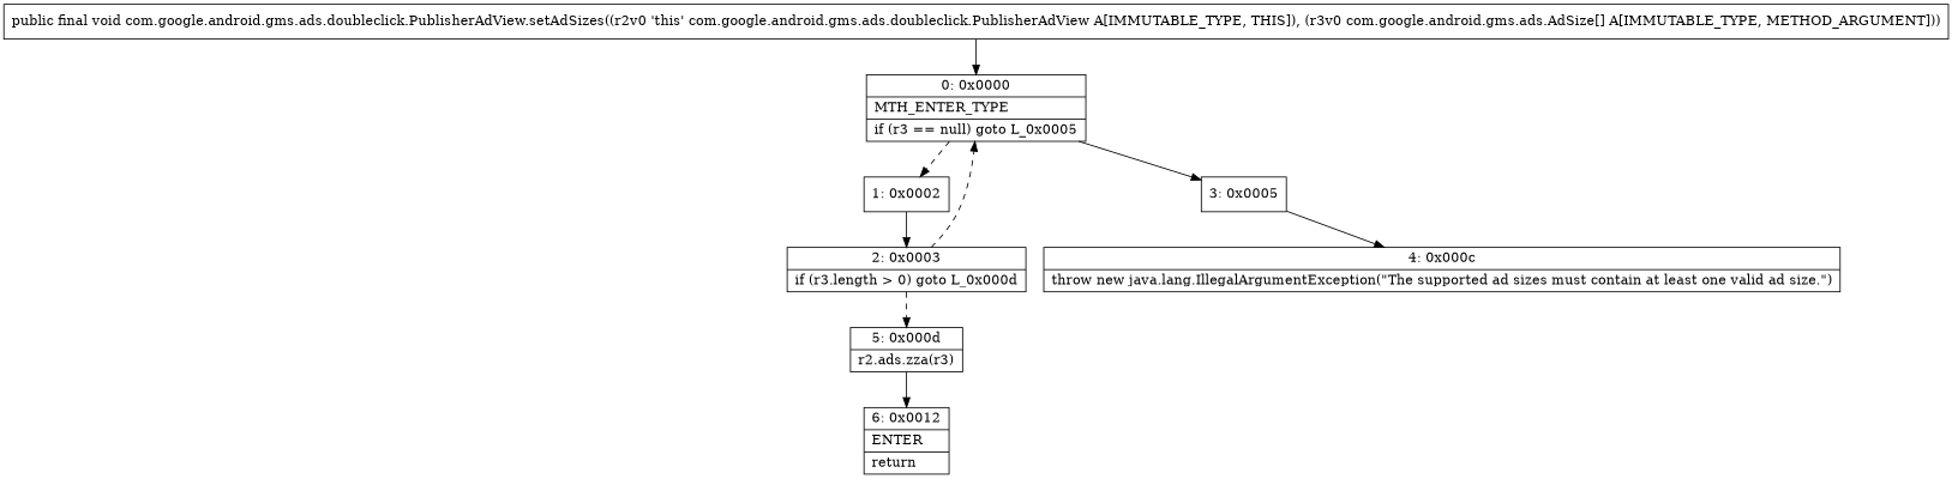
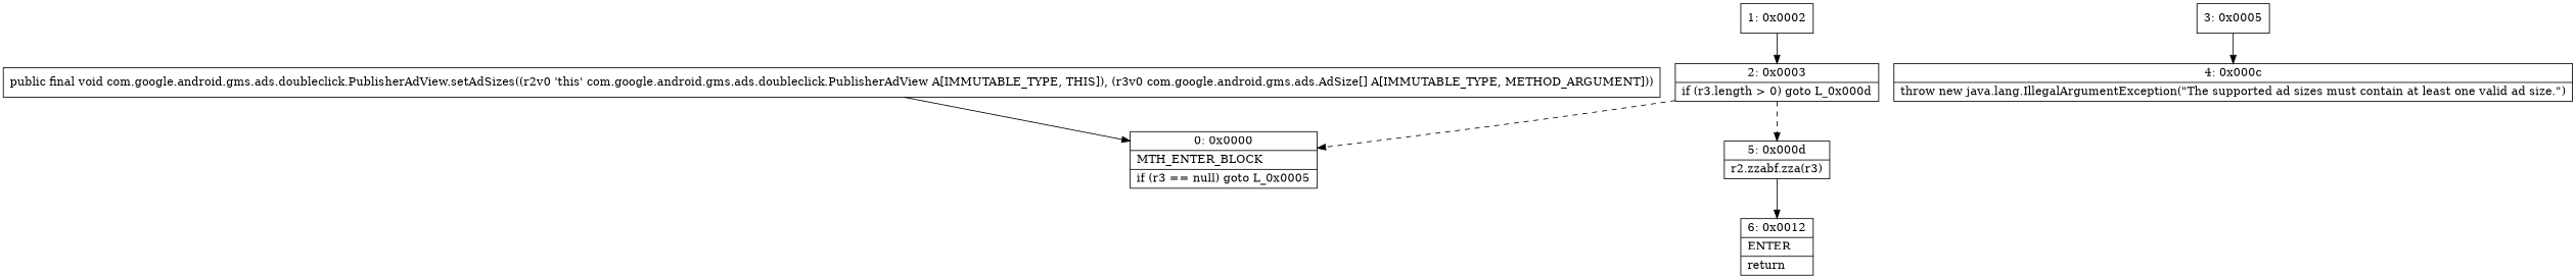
  digraph {
    node [shape=record]
-   n1 [label="{0\:\ 0x0000|MTH_ENTER_TYPE\l|if (r3 == null) goto L_0x0005\l}"]
+   n1 [label="{0\:\ 0x0000|MTH_ENTER_BLOCK\l|if (r3 == null) goto L_0x0005\l}"]
    n2 [label="{1\:\ 0x0002}"]
    n3 [label="{3\:\ 0x0005}"]
    n4 [label="{2\:\ 0x0003|if (r3.length \> 0) goto L_0x000d\l}"]
    n5 [label="{4\:\ 0x000c|throw new java.lang.IllegalArgumentException(\"The supported ad sizes must contain at least one valid ad size.\")\l}"]
-   n6 [label="{5\:\ 0x000d|r2.ads.zza(r3)\l}"]
+   n6 [label="{5\:\ 0x000d|r2.zzabf.zza(r3)\l}"]
    n7 [label="{6\:\ 0x0012|ENTER\l|return\l}"]
    n8 [label="{public final void com.google.android.gms.ads.doubleclick.PublisherAdView.setAdSizes((r2v0 'this' com.google.android.gms.ads.doubleclick.PublisherAdView A[IMMUTABLE_TYPE, THIS]), (r3v0 com.google.android.gms.ads.AdSize[] A[IMMUTABLE_TYPE, METHOD_ARGUMENT])) }"]
-   n1 -> n2 [style=dashed]
-   n1 -> n3
    n2 -> n4
    n3 -> n5
    n4 -> n1 [style=dashed]
    n4 -> n6 [style=dashed]
    n6 -> n7
    n8 -> n1
  }
